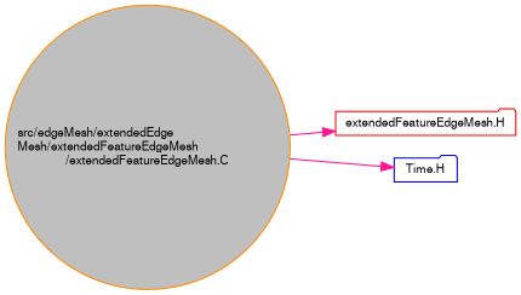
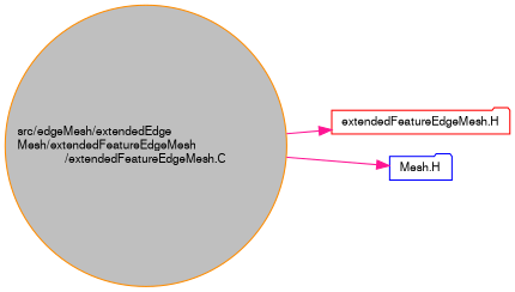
  digraph {
    rankdir=LR
    node [fontname=FreeSans fontsize=10 shape=folder]
    edge [color=deeppink fontname=FreeSans fontsize=10 labelfontname=FreeSans labelfontsize=10 style=solid]
    n1 [color=darkorange fillcolor=grey75 fontcolor=black height=0.2 label="src/edgeMesh/extendedEdge\lMesh/extendedFeatureEdgeMesh\l/extendedFeatureEdgeMesh.C" shape=circle style=filled width=0.4]
    n2 [color=red height=0.2 label="extendedFeatureEdgeMesh.H" width=0.4]
-   n3 [color=blue height=0.2 label="Time.H" width=0.4]
+   n3 [color=blue height=0.2 label="Mesh.H" width=0.4]
    n1 -> n2
    n1 -> n3
  }
